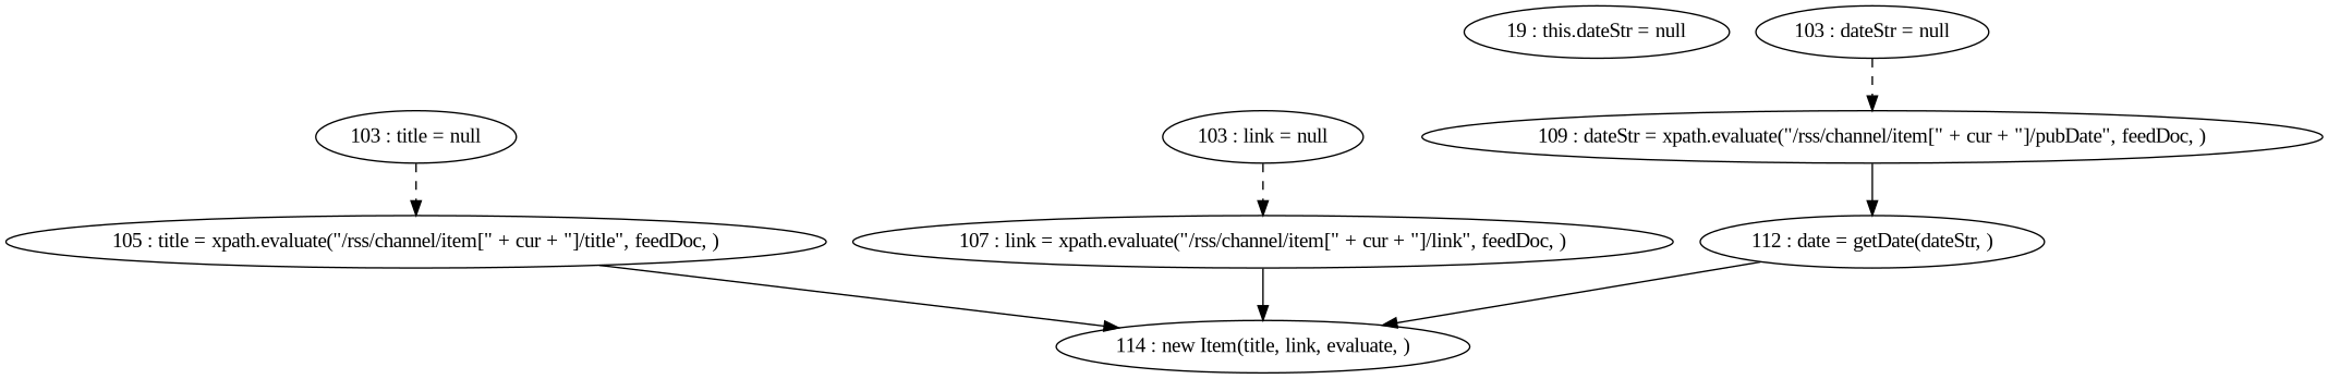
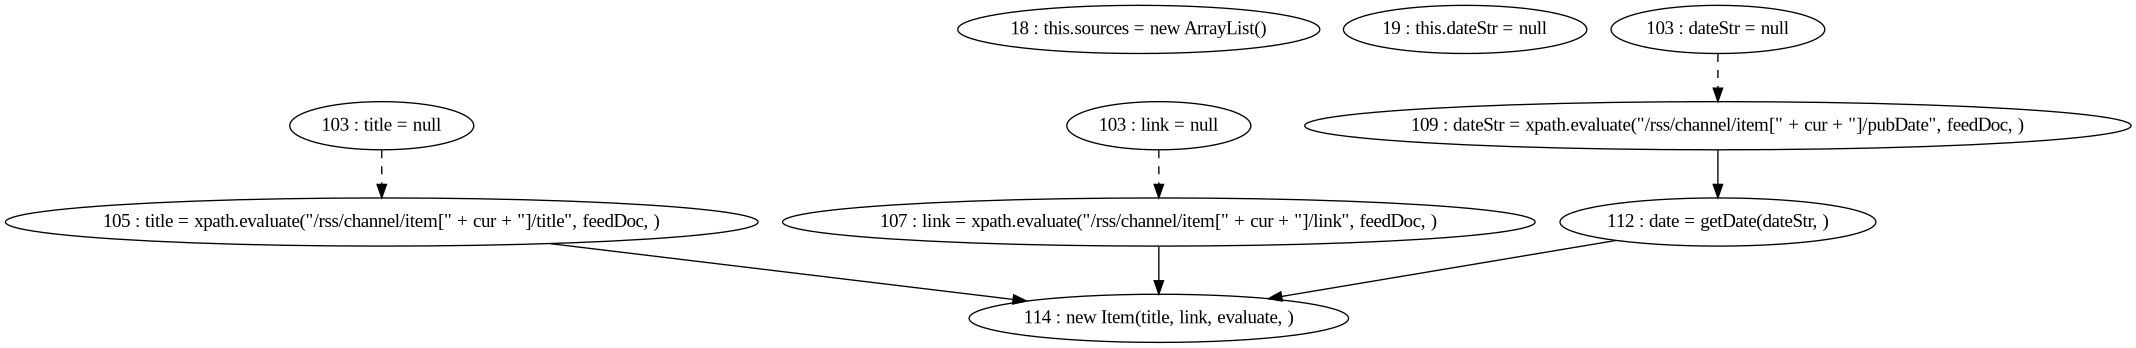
  digraph {
    fontname="Liberation Serif"
    node [fontname="Liberation Serif"]
    edge [fontname="Liberation Serif"]
+   "18 : this.sources = new ArrayList()"
    n2 [label="19 : this.dateStr = null"]
    "103 : title = null"
    "105 : title = xpath.evaluate(\"/rss/channel/item[\" + cur + \"]/title\", feedDoc, )"
    n5 [label="114 : new Item(title, link, evaluate, )"]
    "103 : link = null"
    "107 : link = xpath.evaluate(\"/rss/channel/item[\" + cur + \"]/link\", feedDoc, )"
    "103 : dateStr = null"
    "109 : dateStr = xpath.evaluate(\"/rss/channel/item[\" + cur + \"]/pubDate\", feedDoc, )"
    "112 : date = getDate(dateStr, )"
    "103 : title = null" -> "105 : title = xpath.evaluate(\"/rss/channel/item[\" + cur + \"]/title\", feedDoc, )" [style=dashed]
    "105 : title = xpath.evaluate(\"/rss/channel/item[\" + cur + \"]/title\", feedDoc, )" -> n5
    "103 : link = null" -> "107 : link = xpath.evaluate(\"/rss/channel/item[\" + cur + \"]/link\", feedDoc, )" [style=dashed]
    "107 : link = xpath.evaluate(\"/rss/channel/item[\" + cur + \"]/link\", feedDoc, )" -> n5
    "103 : dateStr = null" -> "109 : dateStr = xpath.evaluate(\"/rss/channel/item[\" + cur + \"]/pubDate\", feedDoc, )" [style=dashed]
    "109 : dateStr = xpath.evaluate(\"/rss/channel/item[\" + cur + \"]/pubDate\", feedDoc, )" -> "112 : date = getDate(dateStr, )"
    "112 : date = getDate(dateStr, )" -> n5
  }
